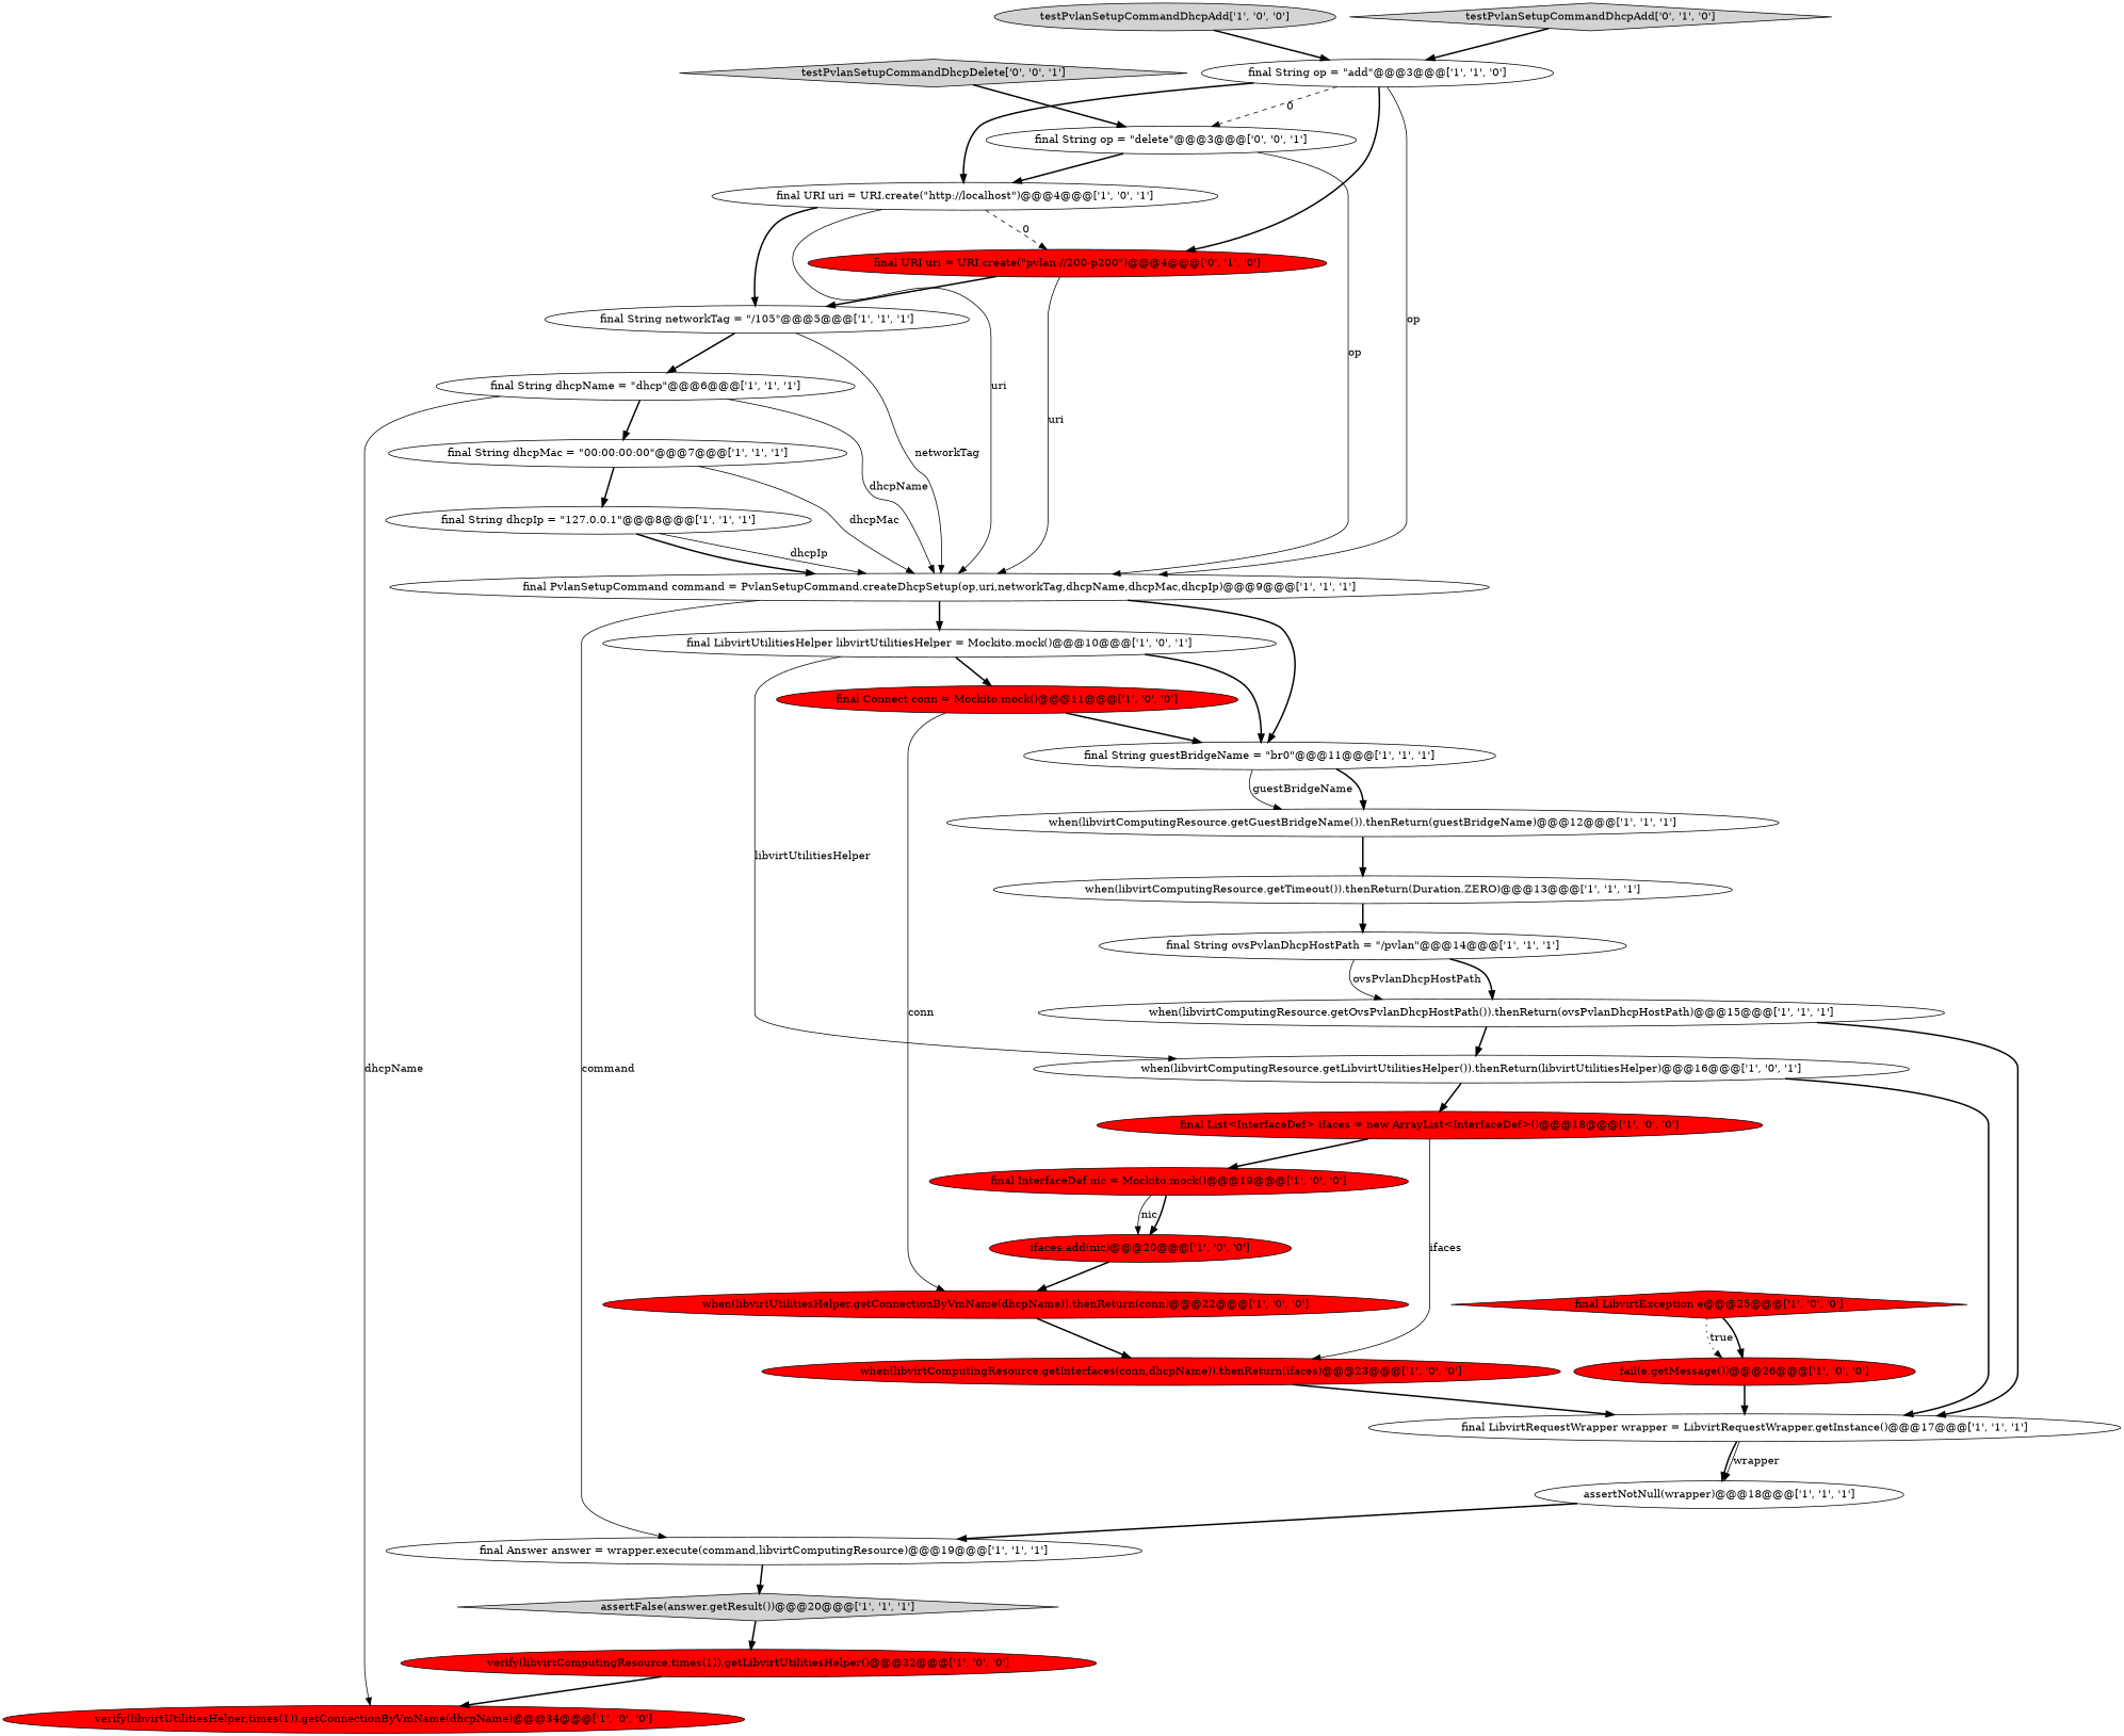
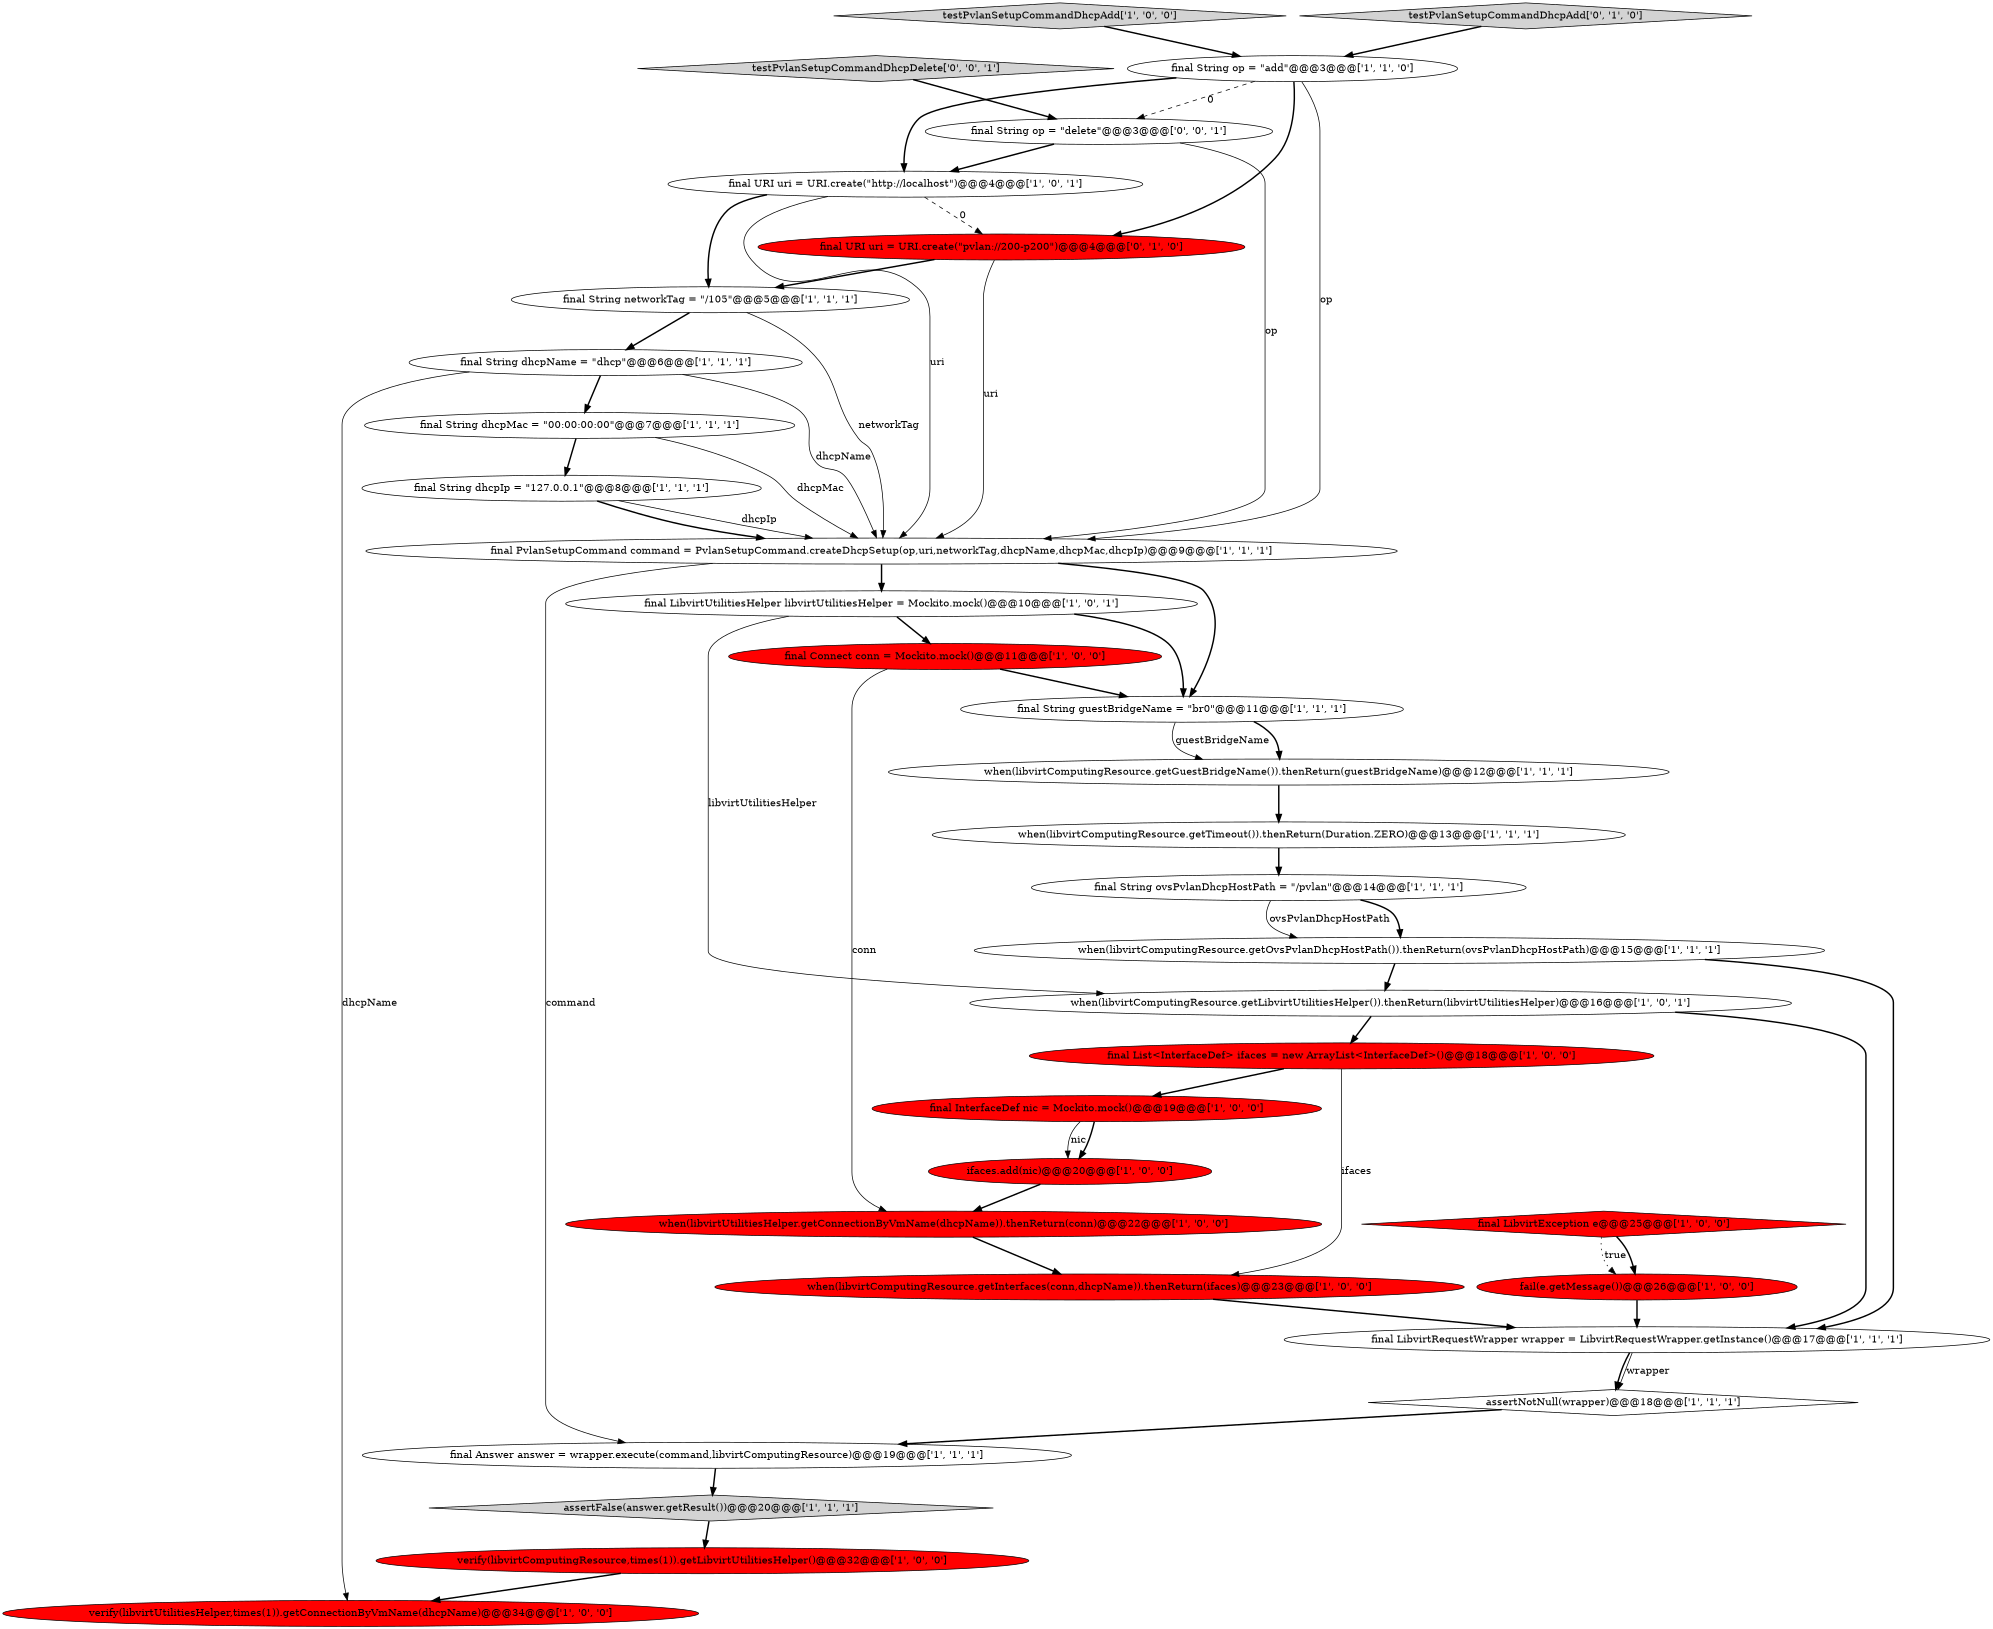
  digraph {
    node [fillcolor=white shape=ellipse style=filled]
    edge [style=bold]
    n1 [label="final URI uri = URI.create(\"http://localhost\")@@@4@@@['1', '0', '1']"]
    n2 [fillcolor=red label="final URI uri = URI.create(\"pvlan://200-p200\")@@@4@@@['0', '1', '0']"]
    n3 [label="final String networkTag = \"/105\"@@@5@@@['1', '1', '1']"]
    n4 [label="final PvlanSetupCommand command = PvlanSetupCommand.createDhcpSetup(op,uri,networkTag,dhcpName,dhcpMac,dhcpIp)@@@9@@@['1', '1', '1']"]
    n5 [label="final String dhcpName = \"dhcp\"@@@6@@@['1', '1', '1']"]
    n6 [label="final Answer answer = wrapper.execute(command,libvirtComputingResource)@@@19@@@['1', '1', '1']"]
    n7 [label="final String guestBridgeName = \"br0\"@@@11@@@['1', '1', '1']"]
    n8 [label="final LibvirtUtilitiesHelper libvirtUtilitiesHelper = Mockito.mock()@@@10@@@['1', '0', '1']"]
    n9 [fillcolor=red label="verify(libvirtUtilitiesHelper,times(1)).getConnectionByVmName(dhcpName)@@@34@@@['1', '0', '0']"]
    n10 [label="final String dhcpMac = \"00:00:00:00\"@@@7@@@['1', '1', '1']"]
    n11 [label="final LibvirtRequestWrapper wrapper = LibvirtRequestWrapper.getInstance()@@@17@@@['1', '1', '1']"]
-   n12 [label="assertNotNull(wrapper)@@@18@@@['1', '1', '1']"]
+   n12 [label="assertNotNull(wrapper)@@@18@@@['1', '1', '1']" shape=diamond]
    n13 [fillcolor=lightgray label="testPvlanSetupCommandDhcpDelete['0', '0', '1']" shape=diamond]
    n14 [label="final String op = \"delete\"@@@3@@@['0', '0', '1']"]
    n15 [label="when(libvirtComputingResource.getTimeout()).thenReturn(Duration.ZERO)@@@13@@@['1', '1', '1']"]
    n16 [label="final String ovsPvlanDhcpHostPath = \"/pvlan\"@@@14@@@['1', '1', '1']"]
    n17 [label="when(libvirtComputingResource.getOvsPvlanDhcpHostPath()).thenReturn(ovsPvlanDhcpHostPath)@@@15@@@['1', '1', '1']"]
    n18 [fillcolor=red label="fail(e.getMessage())@@@26@@@['1', '0', '0']"]
    n19 [label="final String dhcpIp = \"127.0.0.1\"@@@8@@@['1', '1', '1']"]
    n20 [fillcolor=lightgray label="assertFalse(answer.getResult())@@@20@@@['1', '1', '1']" shape=diamond]
-   n21 [fillcolor=lightgray label="testPvlanSetupCommandDhcpAdd['1', '0', '0']"]
+   n21 [fillcolor=lightgray label="testPvlanSetupCommandDhcpAdd['1', '0', '0']" shape=diamond]
    n22 [label="final String op = \"add\"@@@3@@@['1', '1', '0']"]
    n23 [fillcolor=red label="ifaces.add(nic)@@@20@@@['1', '0', '0']"]
    n24 [fillcolor=red label="when(libvirtUtilitiesHelper.getConnectionByVmName(dhcpName)).thenReturn(conn)@@@22@@@['1', '0', '0']"]
    n25 [fillcolor=red label="when(libvirtComputingResource.getInterfaces(conn,dhcpName)).thenReturn(ifaces)@@@23@@@['1', '0', '0']"]
    n26 [label="when(libvirtComputingResource.getGuestBridgeName()).thenReturn(guestBridgeName)@@@12@@@['1', '1', '1']"]
    n27 [fillcolor=red label="verify(libvirtComputingResource,times(1)).getLibvirtUtilitiesHelper()@@@32@@@['1', '0', '0']"]
    n28 [fillcolor=red label="final List<InterfaceDef> ifaces = new ArrayList<InterfaceDef>()@@@18@@@['1', '0', '0']"]
    n29 [fillcolor=red label="final InterfaceDef nic = Mockito.mock()@@@19@@@['1', '0', '0']"]
    n30 [fillcolor=red label="final Connect conn = Mockito.mock()@@@11@@@['1', '0', '0']"]
    n31 [label="when(libvirtComputingResource.getLibvirtUtilitiesHelper()).thenReturn(libvirtUtilitiesHelper)@@@16@@@['1', '0', '1']"]
    n32 [fillcolor=lightgray label="testPvlanSetupCommandDhcpAdd['0', '1', '0']" shape=diamond]
    n33 [fillcolor=red label="final LibvirtException e@@@25@@@['1', '0', '0']" shape=diamond]
    n1 -> n2 [label=0 style=dashed]
    n1 -> n3
    n1 -> n4 [label=uri style=solid]
    n2 -> n3
    n2 -> n4 [label=uri style=solid]
    n3 -> n4 [label=networkTag style=solid]
    n3 -> n5
    n4 -> n6 [label=command style=solid]
    n4 -> n7
    n4 -> n8
    n5 -> n4 [label=dhcpName style=solid]
    n5 -> n9 [label=dhcpName style=solid]
    n5 -> n10
    n6 -> n20
    n7 -> n26
    n7 -> n26 [label=guestBridgeName style=solid]
    n8 -> n7
    n8 -> n30
    n8 -> n31 [label=libvirtUtilitiesHelper style=solid]
    n10 -> n4 [label=dhcpMac style=solid]
    n10 -> n19
    n11 -> n12
    n11 -> n12 [label=wrapper style=solid]
    n12 -> n6
    n13 -> n14
    n14 -> n1
    n14 -> n4 [label=op style=solid]
    n15 -> n16
    n16 -> n17
    n16 -> n17 [label=ovsPvlanDhcpHostPath style=solid]
    n17 -> n11
    n17 -> n31
    n18 -> n11
    n19 -> n4 [label=dhcpIp style=solid]
    n19 -> n4
    n20 -> n27
    n21 -> n22
    n22 -> n1
    n22 -> n2
    n22 -> n4 [label=op style=solid]
    n22 -> n14 [label=0 style=dashed]
    n23 -> n24
    n24 -> n25
    n25 -> n11
    n26 -> n15
    n27 -> n9
    n28 -> n25 [label=ifaces style=solid]
    n28 -> n29
    n29 -> n23 [label=nic style=solid]
    n29 -> n23
    n30 -> n7
    n30 -> n24 [label=conn style=solid]
    n31 -> n11
    n31 -> n28
    n32 -> n22
    n33 -> n18 [label=true style=dotted]
    n33 -> n18
  }
